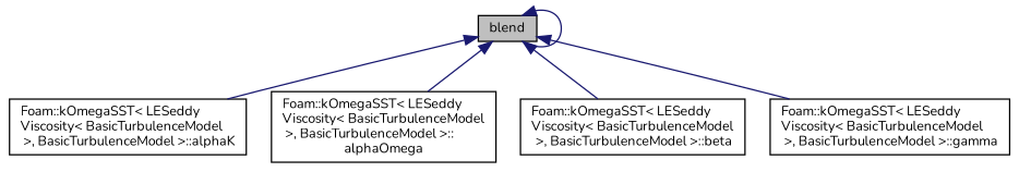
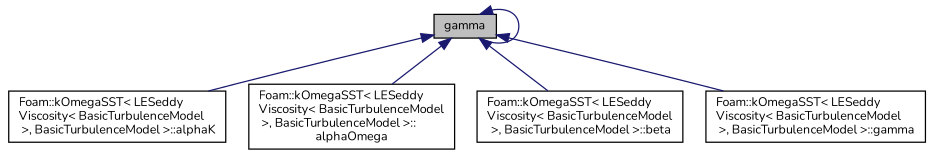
  digraph {
    rankdir=TB
    fontname=Nunito
    node [color=black fontname=Nunito fontsize=10 shape=record]
    edge [color=midnightblue dir=back fontname=Nunito fontsize=10 labelfontname=Helvetica labelfontsize=10 style=solid]
-   n1 [fillcolor=grey75 fontcolor=black height=0.2 label=blend style=filled width=0.4]
+   n1 [fillcolor=grey75 fontcolor=black height=0.2 label=gamma style=filled width=0.4]
    n2 [height=0.2 label="Foam::kOmegaSST\< LESeddy\lViscosity\< BasicTurbulenceModel\l \>, BasicTurbulenceModel \>::alphaK" width=0.4]
    n3 [height=0.2 label="Foam::kOmegaSST\< LESeddy\lViscosity\< BasicTurbulenceModel\l \>, BasicTurbulenceModel \>::\lalphaOmega" width=0.4]
    n4 [height=0.2 label="Foam::kOmegaSST\< LESeddy\lViscosity\< BasicTurbulenceModel\l \>, BasicTurbulenceModel \>::beta" width=0.4]
    n5 [height=0.2 label="Foam::kOmegaSST\< LESeddy\lViscosity\< BasicTurbulenceModel\l \>, BasicTurbulenceModel \>::gamma" width=0.4]
    n1 -> n1
    n1 -> n2
    n1 -> n3
    n1 -> n4
    n1 -> n5
  }
